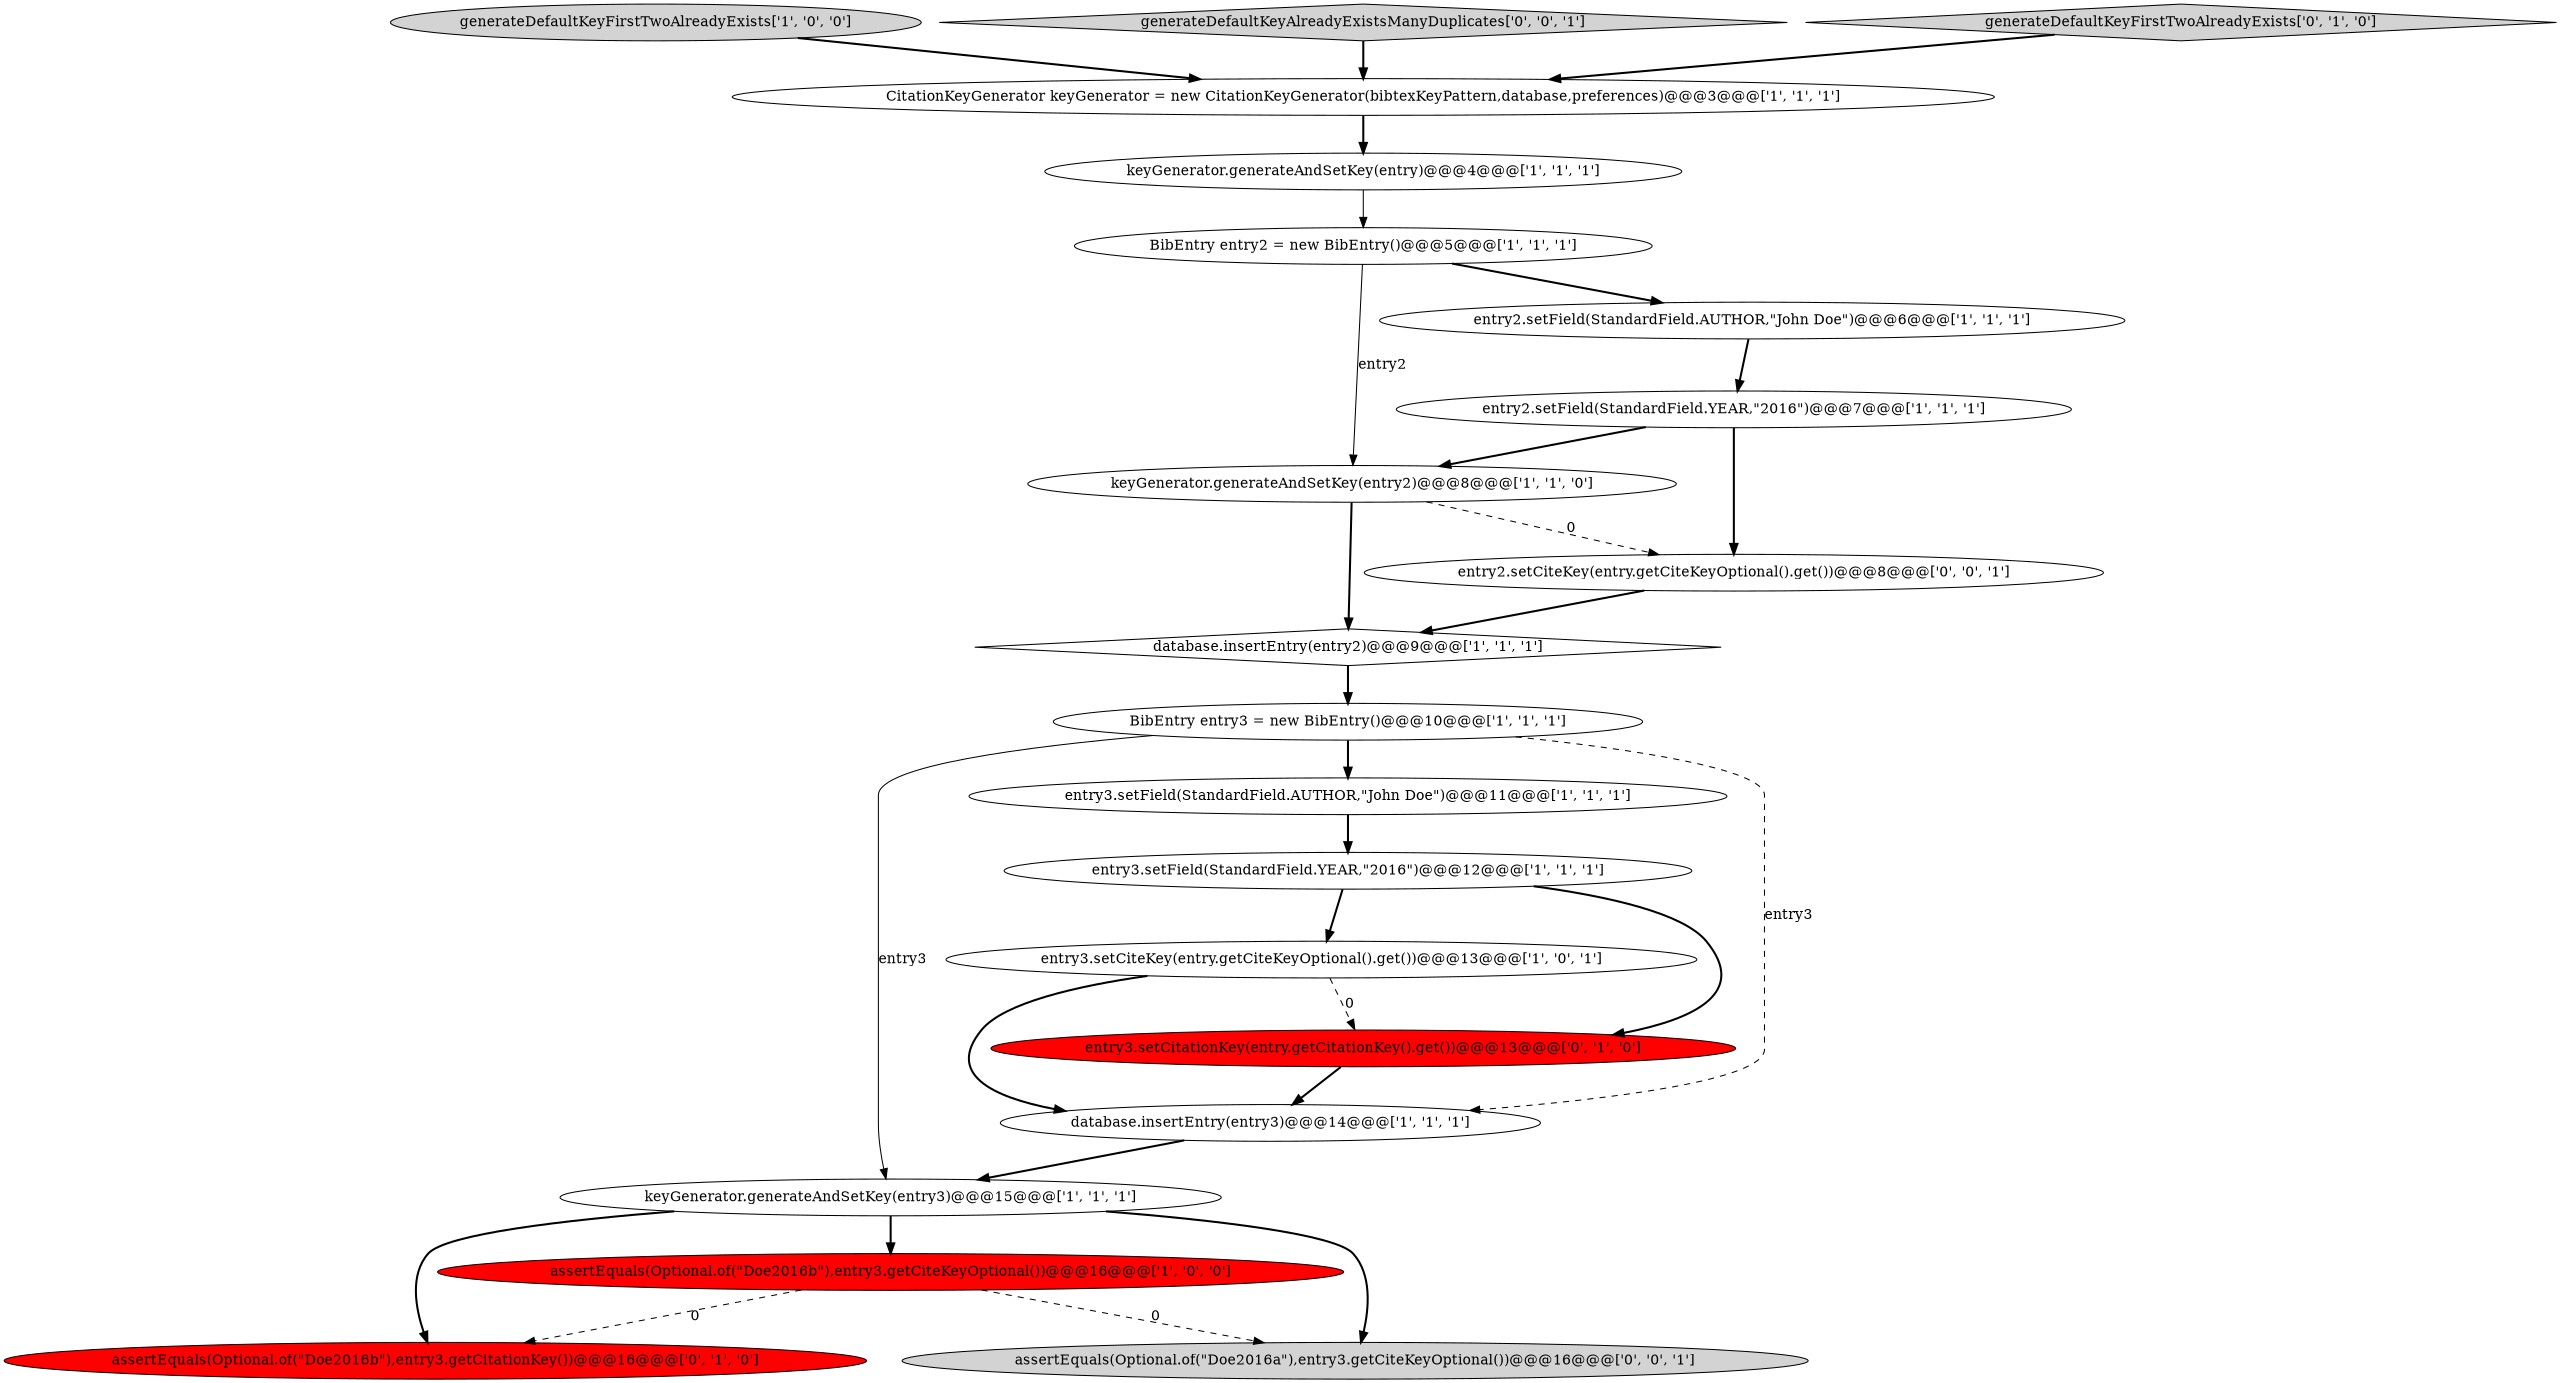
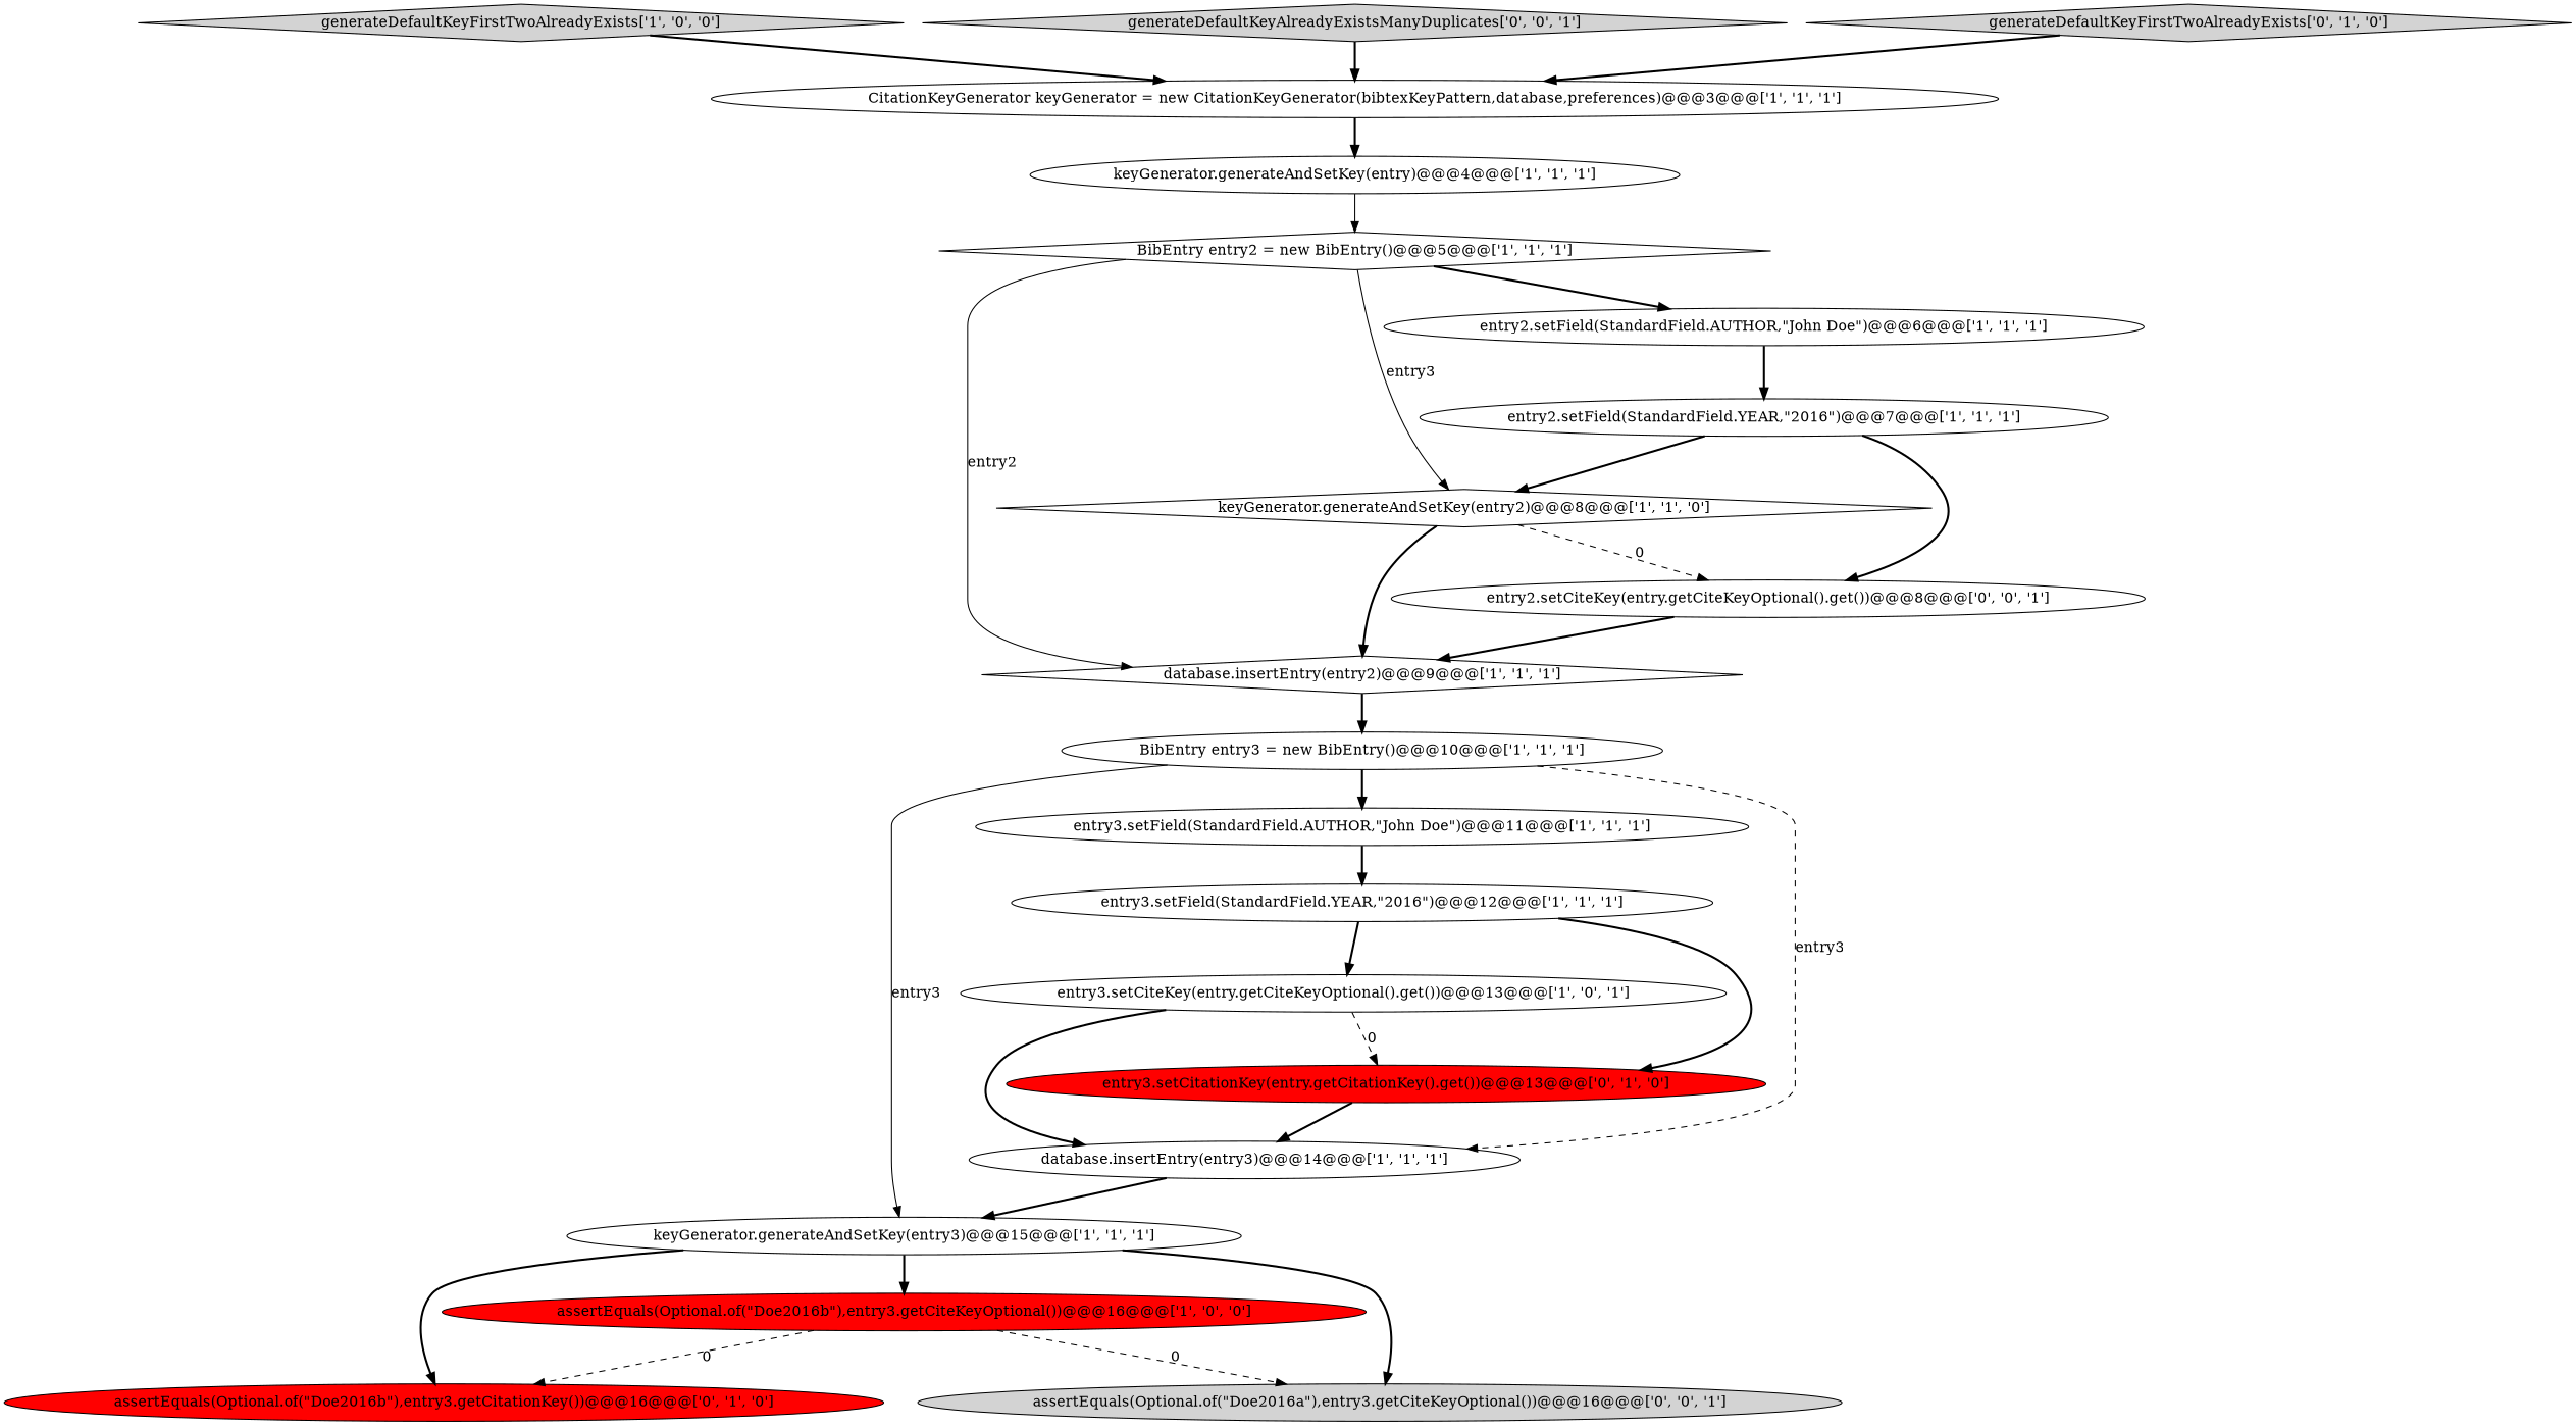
  digraph {
    fontname="DejaVu Serif"
    node [fillcolor=white fontname="DejaVu Serif" shape=ellipse style=filled]
    edge [fontname="DejaVu Serif" style=bold]
    n1 [label="database.insertEntry(entry2)@@@9@@@['1', '1', '1']" shape=diamond]
    n2 [label="BibEntry entry3 = new BibEntry()@@@10@@@['1', '1', '1']"]
    n3 [label="database.insertEntry(entry3)@@@14@@@['1', '1', '1']"]
    n4 [label="keyGenerator.generateAndSetKey(entry3)@@@15@@@['1', '1', '1']"]
    n5 [label="entry3.setField(StandardField.AUTHOR,\"John Doe\")@@@11@@@['1', '1', '1']"]
    n6 [fillcolor=red label="assertEquals(Optional.of(\"Doe2016b\"),entry3.getCiteKeyOptional())@@@16@@@['1', '0', '0']"]
    n7 [fillcolor=red label="assertEquals(Optional.of(\"Doe2016b\"),entry3.getCitationKey())@@@16@@@['0', '1', '0']"]
    n8 [fillcolor=lightgray label="assertEquals(Optional.of(\"Doe2016a\"),entry3.getCiteKeyOptional())@@@16@@@['0', '0', '1']"]
    n9 [label="entry3.setField(StandardField.YEAR,\"2016\")@@@12@@@['1', '1', '1']"]
-   n10 [label="keyGenerator.generateAndSetKey(entry2)@@@8@@@['1', '1', '0']"]
+   n10 [label="keyGenerator.generateAndSetKey(entry2)@@@8@@@['1', '1', '0']" shape=diamond]
    n11 [label="entry2.setCiteKey(entry.getCiteKeyOptional().get())@@@8@@@['0', '0', '1']"]
    n12 [label="CitationKeyGenerator keyGenerator = new CitationKeyGenerator(bibtexKeyPattern,database,preferences)@@@3@@@['1', '1', '1']"]
    n13 [label="keyGenerator.generateAndSetKey(entry)@@@4@@@['1', '1', '1']"]
-   n14 [label="BibEntry entry2 = new BibEntry()@@@5@@@['1', '1', '1']"]
+   n14 [label="BibEntry entry2 = new BibEntry()@@@5@@@['1', '1', '1']" shape=diamond]
    n15 [label="entry2.setField(StandardField.YEAR,\"2016\")@@@7@@@['1', '1', '1']"]
    n16 [label="entry2.setField(StandardField.AUTHOR,\"John Doe\")@@@6@@@['1', '1', '1']"]
    n17 [label="entry3.setCiteKey(entry.getCiteKeyOptional().get())@@@13@@@['1', '0', '1']"]
    n18 [fillcolor=red label="entry3.setCitationKey(entry.getCitationKey().get())@@@13@@@['0', '1', '0']"]
-   n19 [fillcolor=lightgray label="generateDefaultKeyFirstTwoAlreadyExists['1', '0', '0']"]
+   n19 [fillcolor=lightgray label="generateDefaultKeyFirstTwoAlreadyExists['1', '0', '0']" shape=diamond]
    n20 [fillcolor=lightgray label="generateDefaultKeyAlreadyExistsManyDuplicates['0', '0', '1']" shape=diamond]
    n21 [fillcolor=lightgray label="generateDefaultKeyFirstTwoAlreadyExists['0', '1', '0']" shape=diamond]
    n1 -> n2
    n2 -> n3 [label=entry3 style=dashed]
    n2 -> n4 [label=entry3 style=solid]
    n2 -> n5
    n3 -> n4
    n4 -> n6
    n4 -> n7
    n4 -> n8
    n5 -> n9
    n6 -> n7 [label=0 style=dashed]
    n6 -> n8 [label=0 style=dashed]
    n9 -> n17
    n9 -> n18
    n10 -> n1
    n10 -> n11 [label=0 style=dashed]
    n11 -> n1
    n12 -> n13
    n13 -> n14 [style=solid]
-   n14 -> n10 [label=entry2 style=solid]
+   n14 -> n1 [label=entry2 style=solid]
+   n14 -> n10 [label=entry3 style=solid]
    n14 -> n16
    n15 -> n10
    n15 -> n11
    n16 -> n15
    n17 -> n3
    n17 -> n18 [label=0 style=dashed]
    n18 -> n3
    n19 -> n12
    n20 -> n12
    n21 -> n12
  }
